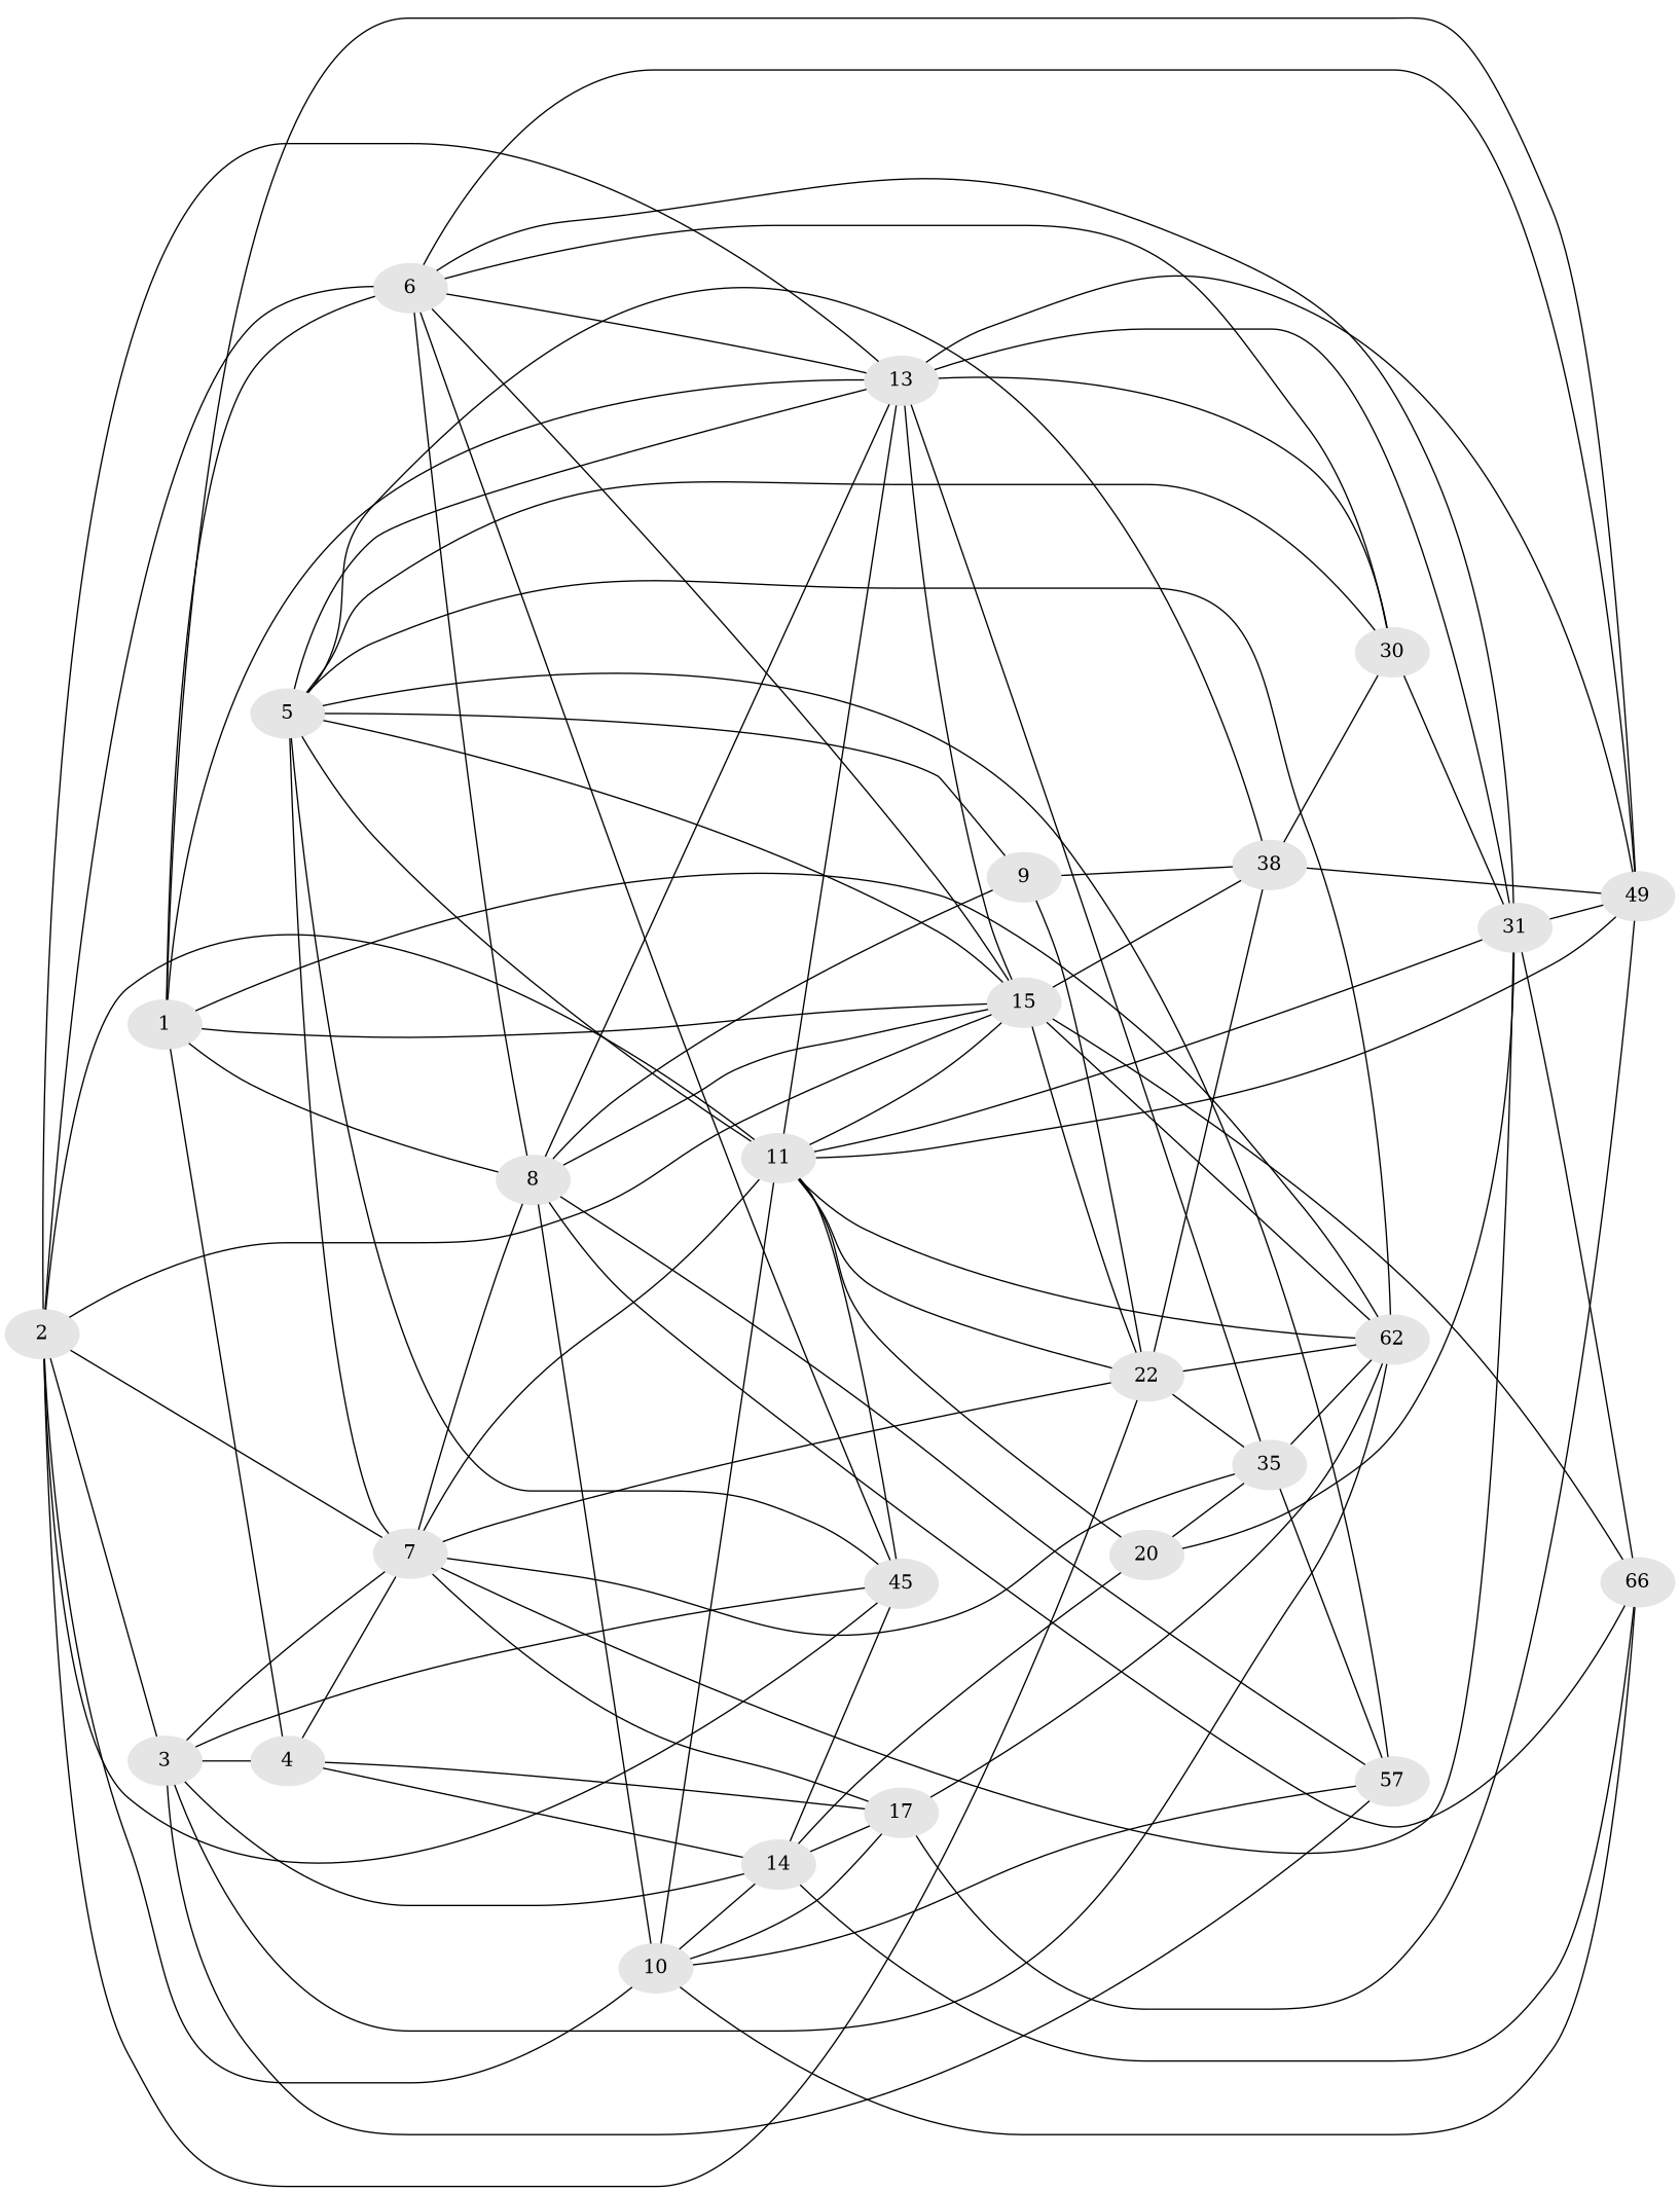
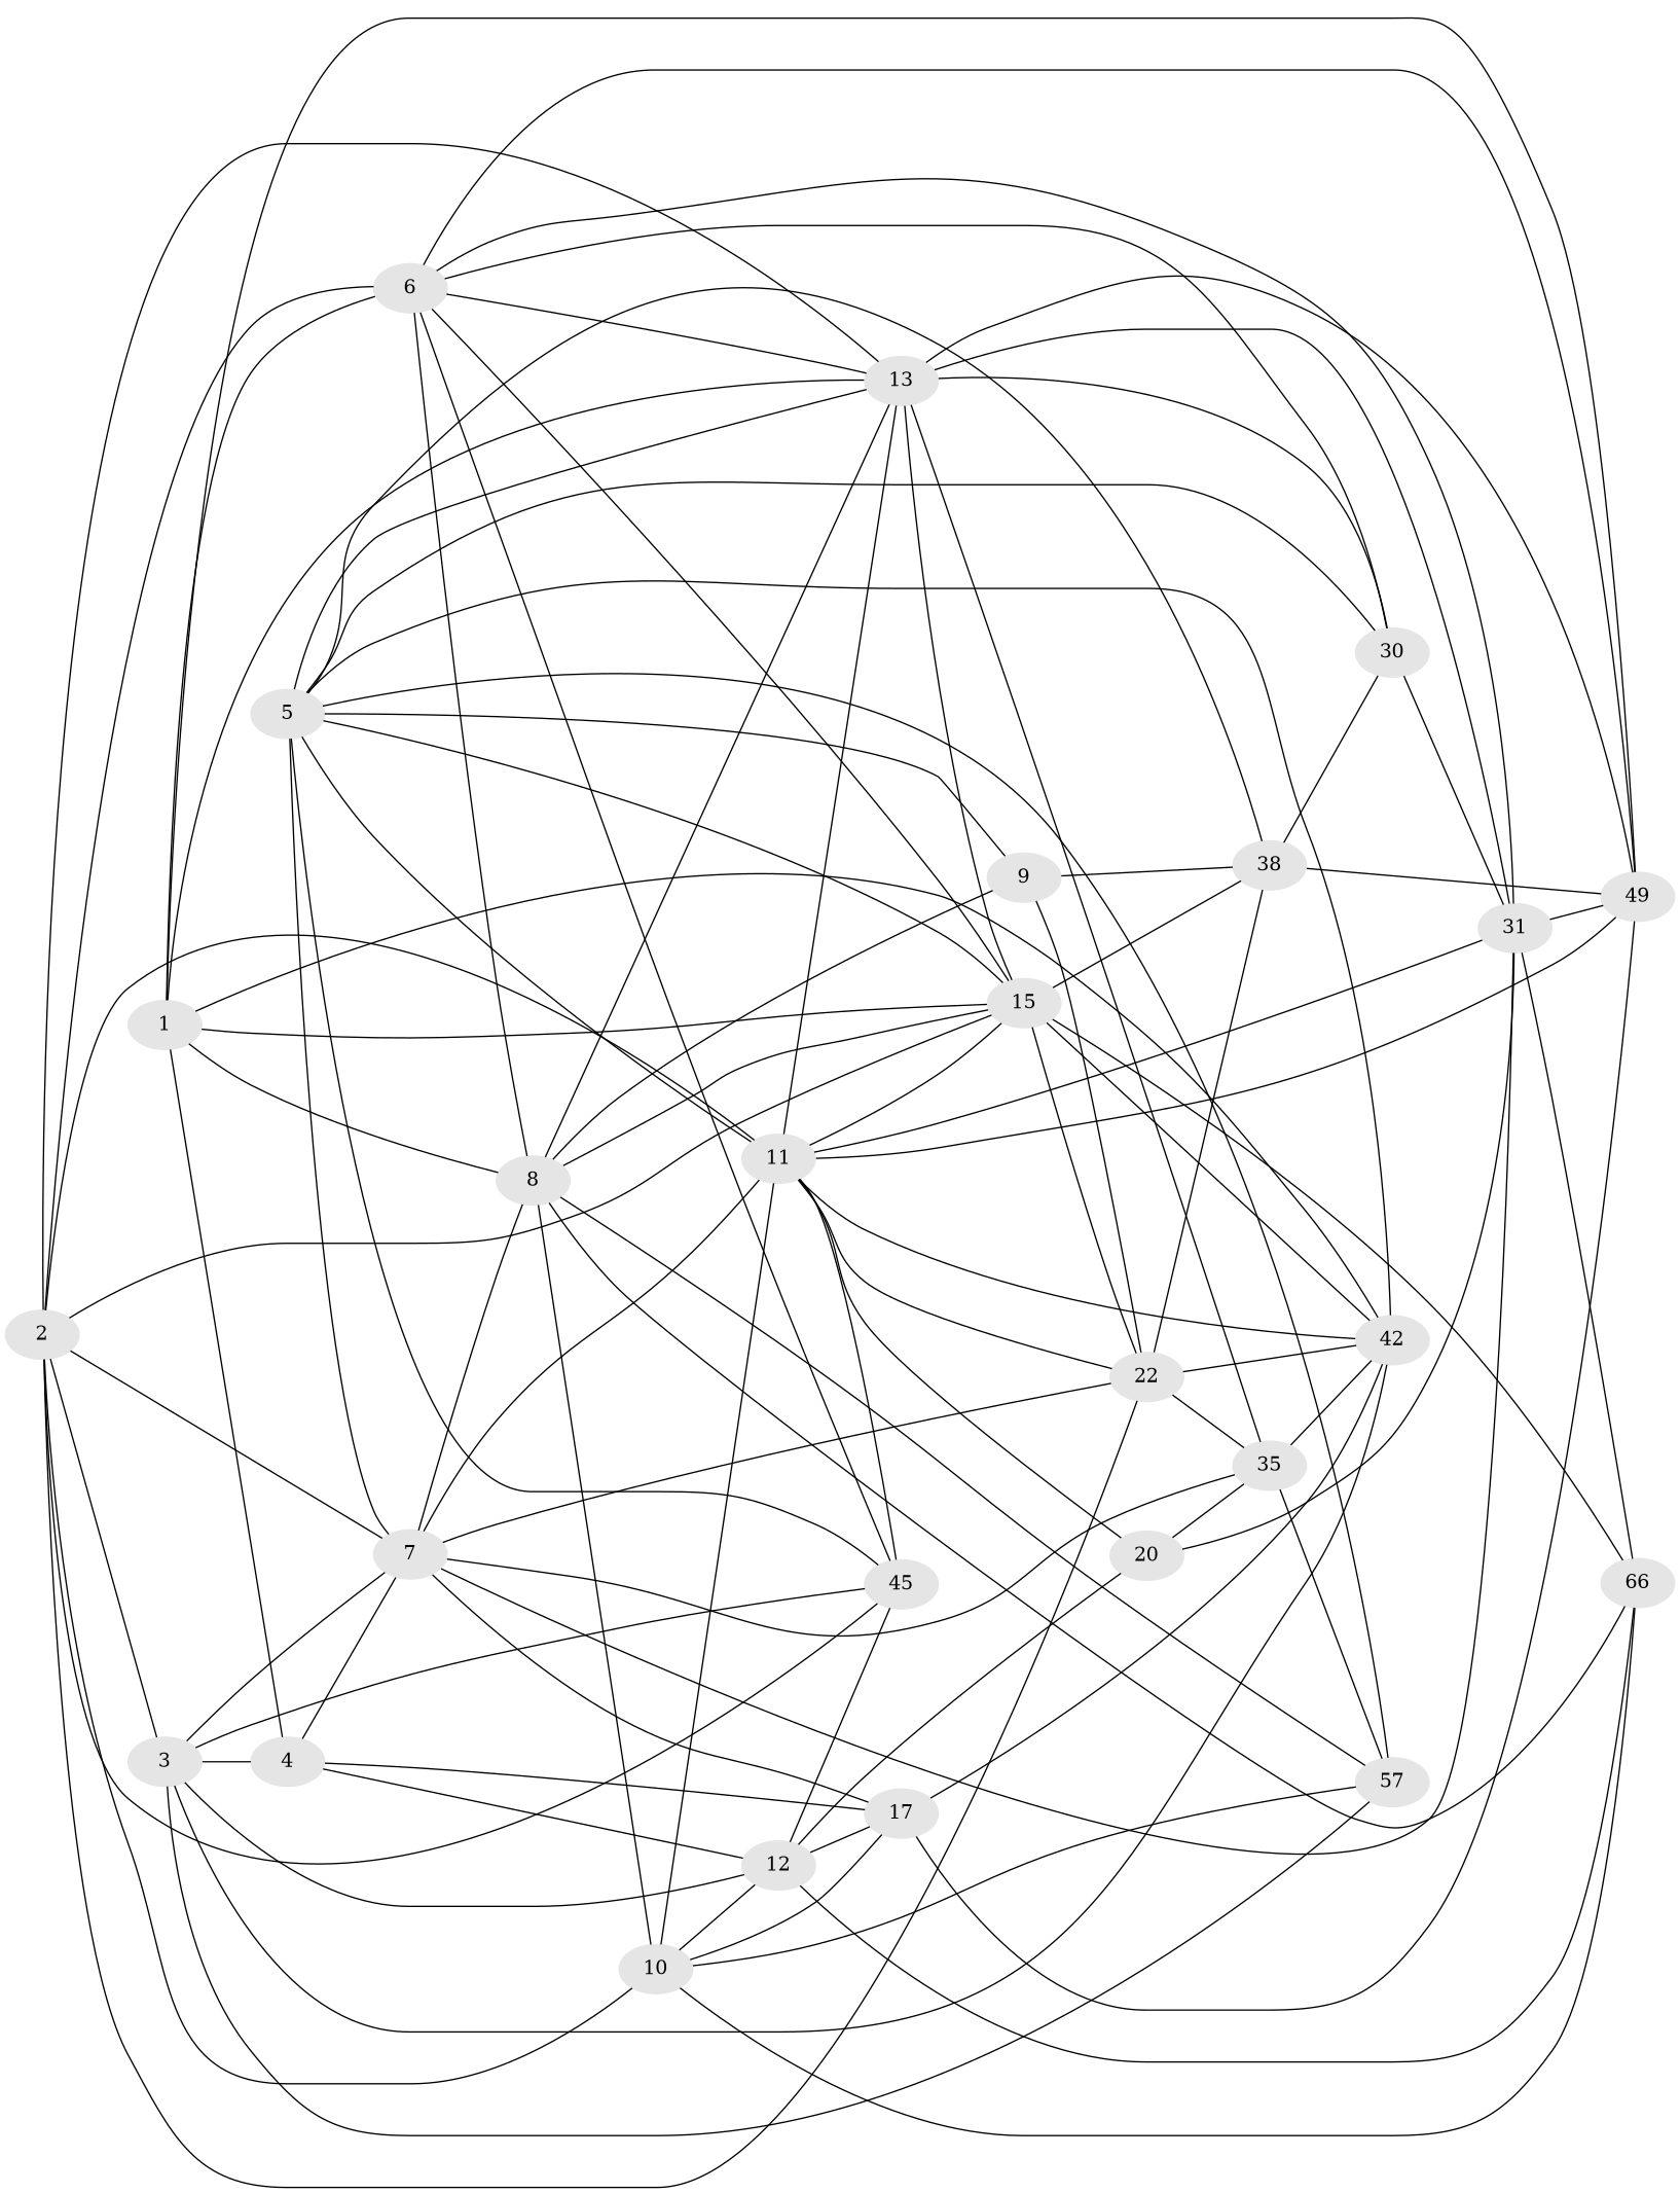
  graph {
    rankdir=LR
    node [color=gray90 style=filled]
    1 [super="+81"]
    4 [super="+67+19"]
    8 [super="+76+71+65"]
    13 [super="+28"]
    15 [super="+62+53+32"]
-   42 [super="+80+68" label=62]
+   42 [super="+80+68"]
    49 [super="+51"]
    6 [super="+43+47"]
    7 [super="+52+70+50"]
-   12 [super="+40+16+63" label=14]
+   12 [super="+40+16+63"]
    17 [super="+18"]
    10 [super="+14"]
    57 [super="+84"]
    9
    66 [super="+74"]
    31 [super="+82+41+61"]
    30 [super="+58"]
    35 [super="+75"]
    22 [super="+27+26"]
    38 [super="+60"]
    2 [super="+25+73+21"]
    3 [super="+23+24"]
    11 [super="+33+34+44+39"]
    45 [super="+83"]
    20
    5 [super="+36+59"]
    1 -- 4
    1 -- 8
    1 -- 13
    1 -- 15
    1 -- 42
    1 -- 49
    1 -- 6
    4 -- 7
    4 -- 12 [weight=3]
    4 -- 17
    8 -- 13
    8 -- 15 [weight=2]
    8 -- 10
    8 -- 57
    8 -- 9
    8 -- 66
    13 -- 15
    13 -- 49
    13 -- 31
    13 -- 30
    13 -- 35
    15 -- 42
    15 -- 66 [weight=2]
    15 -- 22
    15 -- 38
    6 -- 8
    6 -- 13
    6 -- 15
    6 -- 49
    6 -- 31
    6 -- 30
    6 -- 45
    7 -- 8
    7 -- 17
    7 -- 31
    7 -- 35
    7 -- 22
    7 -- 11
    12 -- 17
    12 -- 66
    12 -- 45
    12 -- 20
    17 -- 42
    17 -- 49
    10 -- 12 [weight=2]
    10 -- 17
    10 -- 57
    10 -- 66
    10 -- 11
    9 -- 22
    9 -- 38
    31 -- 49
    31 -- 66
    30 -- 31 [weight=2]
    35 -- 42
    35 -- 57
    22 -- 42
    22 -- 35
    22 -- 38 [weight=2]
    38 -- 49
    38 -- 30
    2 -- 13 [weight=2]
    2 -- 15
    2 -- 6 [weight=2]
    2 -- 7
    2 -- 10
    2 -- 22 [weight=2]
    2 -- 3
    2 -- 11
    2 -- 45
    3 -- 4
    3 -- 42
    3 -- 7
    3 -- 12
    3 -- 57 [weight=2]
    3 -- 45
    11 -- 13
    11 -- 15
    11 -- 42
    11 -- 49 [weight=2]
    11 -- 31
    11 -- 22
    11 -- 45
    11 -- 20
    20 -- 31
    20 -- 35
    5 -- 13
    5 -- 15
    5 -- 42
    5 -- 7
    5 -- 57
    5 -- 9
    5 -- 30
    5 -- 38
    5 -- 11 [weight=2]
    5 -- 45
  }
